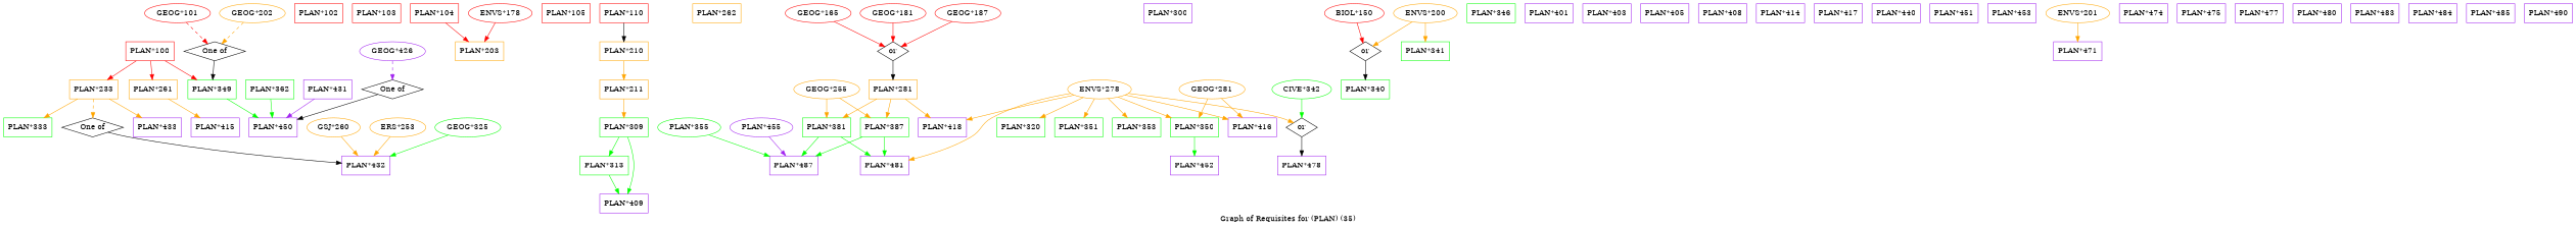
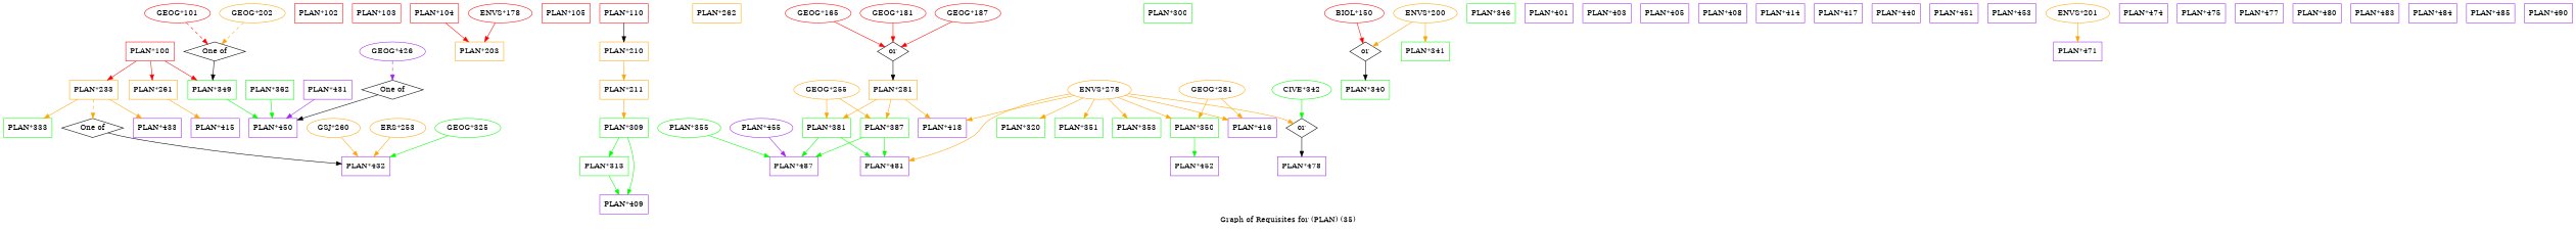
  strict digraph {
    label="Graph of Requisites for (PLAN) (35)"
    node [color=purple shape=box]
    edge [color=orange]
    "PLAN*100" [color=red height=0.5 width=1.2639]
    "PLAN*233" [color=orange height=0.5 width=1.2639]
    "PLAN*261" [color=orange height=0.5 width=1.2639]
    "PLAN*349" [color=green height=0.5 width=1.2639]
    "PLAN*333" [color=green height=0.5 width=1.2639]
    n6 [height=0.5 label="One of" shape=diamond width=1.6085 color=""]
    "PLAN*433" [height=0.5 width=1.2639]
    "PLAN*415" [height=0.5 width=1.2639]
    "PLAN*450" [height=0.5 width=1.2639]
    "PLAN*432" [height=0.5 width=1.2639]
    "PLAN*102" [color=red height=0.5 width=1.2639]
    "PLAN*103" [color=red height=0.5 width=1.2639]
    "PLAN*104" [color=red height=0.5 width=1.2639]
    "PLAN*203" [color=orange height=0.5 width=1.2639]
    "PLAN*105" [color=red height=0.5 width=1.2639]
    "PLAN*110" [color=red height=0.5 width=1.2639]
    "PLAN*210" [color=orange height=0.5 width=1.2639]
    "PLAN*211" [color=orange height=0.5 width=1.2639]
    "PLAN*309" [color=green height=0.5 width=1.2639]
    "PLAN*313" [color=green height=0.5 width=1.2639]
    "PLAN*409" [height=0.5 width=1.2639]
    "ENVS*178" [color=red height=0.5 width=1.661 shape=""]
    "PLAN*262" [color=orange height=0.5 width=1.2639]
    "PLAN*281" [color=orange height=0.5 width=1.2639]
    "PLAN*381" [color=green height=0.5 width=1.2639]
    "PLAN*387" [color=green height=0.5 width=1.2639]
    "PLAN*418" [height=0.5 width=1.2639]
    "PLAN*481" [height=0.5 width=1.2639]
    "PLAN*487" [height=0.5 width=1.2639]
    n30 [height=0.5 label=or shape=diamond width=0.81703 color=""]
    "GEOG*165" [color=red height=0.5 width=1.7151 shape=""]
    "GEOG*181" [color=red height=0.5 width=1.7151 shape=""]
    "GEOG*187" [color=red height=0.5 width=1.7151 shape=""]
-   "PLAN*300" [height=0.5 width=1.2639]
+   "PLAN*300" [color=green height=0.5 width=1.2639]
    "PLAN*320" [color=green height=0.5 width=1.2639]
    "ENVS*278" [color=orange height=0.5 width=1.661 shape=""]
    "PLAN*350" [color=green height=0.5 width=1.2639]
    "PLAN*351" [color=green height=0.5 width=1.2639]
    "PLAN*353" [color=green height=0.5 width=1.2639]
    "PLAN*416" [height=0.5 width=1.2639]
    n41 [height=0.5 label=or shape=diamond width=0.81703 color=""]
    "PLAN*452" [height=0.5 width=1.2639]
    "PLAN*478" [height=0.5 width=1.2639]
    "PLAN*340" [color=green height=0.5 width=1.2639]
    n45 [height=0.5 label=or shape=diamond width=0.81703 color=""]
    "ENVS*200" [color=orange height=0.5 width=1.661 shape=""]
    "PLAN*341" [color=green height=0.5 width=1.2639]
    "BIOL*150" [color=red height=0.5 width=1.5526 shape=""]
    "PLAN*346" [color=green height=0.5 width=1.2639]
    n50 [height=0.5 label="One of" shape=diamond width=1.6085 color=""]
    "GEOG*101" [color=red height=0.5 width=1.7151 shape=""]
    "GEOG*202" [color=orange height=0.5 width=1.7151 shape=""]
    "GEOG*281" [color=orange height=0.5 width=1.7151 shape=""]
    "PLAN*362" [color=green height=0.5 width=1.2639]
    n55 [color=orange height=0.5 label="GEOG*255" width=1.6429 shape=""]
    "PLAN*401" [height=0.5 width=1.2639]
    "PLAN*403" [height=0.5 width=1.2639]
    "PLAN*405" [height=0.5 width=1.2639]
    "PLAN*408" [height=0.5 width=1.2639]
    "PLAN*414" [height=0.5 width=1.2639]
    "PLAN*417" [height=0.5 width=1.2639]
    "PLAN*431" [height=0.5 width=1.2639]
    "GSJ*260" [color=orange height=0.5 width=1.3902 shape=""]
    "ERS*253" [color=orange height=0.5 width=1.4624 shape=""]
    "GEOG*325" [color=green height=0.5 width=1.7151 shape=""]
    "PLAN*440" [height=0.5 width=1.2639]
    n67 [height=0.5 label="One of" shape=diamond width=1.6085 color=""]
    "GEOG*426" [height=0.5 width=1.7151 shape=""]
    "PLAN*451" [height=0.5 width=1.2639]
    "PLAN*453" [height=0.5 width=1.2639]
    "PLAN*471" [height=0.5 width=1.2639]
    "ENVS*201" [color=orange height=0.5 width=1.661 shape=""]
    "PLAN*474" [height=0.5 width=1.2639]
    "PLAN*475" [height=0.5 width=1.2639]
    "PLAN*477" [height=0.5 width=1.2639]
    "CIVE*342" [color=green height=0.5 width=1.5526 shape=""]
    "PLAN*480" [height=0.5 width=1.2639]
    "PLAN*483" [height=0.5 width=1.2639]
    "PLAN*484" [height=0.5 width=1.2639]
    "PLAN*485" [height=0.5 width=1.2639]
    "PLAN*355" [color=green height=0.5 width=1.6429 shape=""]
    "PLAN*455" [height=0.5 width=1.6429 shape=""]
    "PLAN*490" [height=0.5 width=1.2639]
    "PLAN*100" -> "PLAN*233" [color=red]
    "PLAN*100" -> "PLAN*261" [color=red]
    "PLAN*100" -> "PLAN*349" [color=red]
    "PLAN*233" -> "PLAN*333"
    "PLAN*233" -> n6 [style=dashed]
    "PLAN*233" -> "PLAN*433"
    "PLAN*261" -> "PLAN*415"
    "PLAN*349" -> "PLAN*450" [color=green]
    n6 -> "PLAN*432" [color=""]
    "PLAN*104" -> "PLAN*203" [color=red]
    "PLAN*110" -> "PLAN*210" [color=black]
    "PLAN*210" -> "PLAN*211"
    "PLAN*211" -> "PLAN*309"
    "PLAN*309" -> "PLAN*313" [color=green]
    "PLAN*309" -> "PLAN*409" [color=green]
    "PLAN*313" -> "PLAN*409" [color=green]
    "ENVS*178" -> "PLAN*203" [color=red]
    "PLAN*281" -> "PLAN*381"
    "PLAN*281" -> "PLAN*387"
    "PLAN*281" -> "PLAN*418"
    "PLAN*381" -> "PLAN*481" [color=green]
    "PLAN*381" -> "PLAN*487" [color=green]
    "PLAN*387" -> "PLAN*481" [color=green]
    "PLAN*387" -> "PLAN*487" [color=green]
    n30 -> "PLAN*281" [color=""]
    "GEOG*165" -> n30 [color=red]
    "GEOG*181" -> n30 [color=red]
    "GEOG*187" -> n30 [color=red]
    "ENVS*278" -> "PLAN*418"
    "ENVS*278" -> "PLAN*481"
    "ENVS*278" -> "PLAN*320"
    "ENVS*278" -> "PLAN*350"
    "ENVS*278" -> "PLAN*351"
    "ENVS*278" -> "PLAN*353"
    "ENVS*278" -> "PLAN*416"
    "ENVS*278" -> n41
    "PLAN*350" -> "PLAN*452" [color=green]
    n41 -> "PLAN*478" [color=""]
    n45 -> "PLAN*340" [color=""]
    "ENVS*200" -> n45
    "ENVS*200" -> "PLAN*341"
    "BIOL*150" -> n45 [color=red]
    n50 -> "PLAN*349" [color=""]
    "GEOG*101" -> n50 [color=red style=dashed]
    "GEOG*202" -> n50 [style=dashed]
    "GEOG*281" -> "PLAN*350"
    "GEOG*281" -> "PLAN*416"
    "PLAN*362" -> "PLAN*450" [color=green]
    n55 -> "PLAN*381"
    n55 -> "PLAN*387"
    "PLAN*431" -> "PLAN*450" [color=purple]
    "GSJ*260" -> "PLAN*432"
    "ERS*253" -> "PLAN*432"
    "GEOG*325" -> "PLAN*432" [color=green]
    n67 -> "PLAN*450" [color=""]
    "GEOG*426" -> n67 [color=purple style=dashed]
    "ENVS*201" -> "PLAN*471"
    "CIVE*342" -> n41 [color=green]
    "PLAN*355" -> "PLAN*487" [color=green]
    "PLAN*455" -> "PLAN*487" [color=purple]
  }
